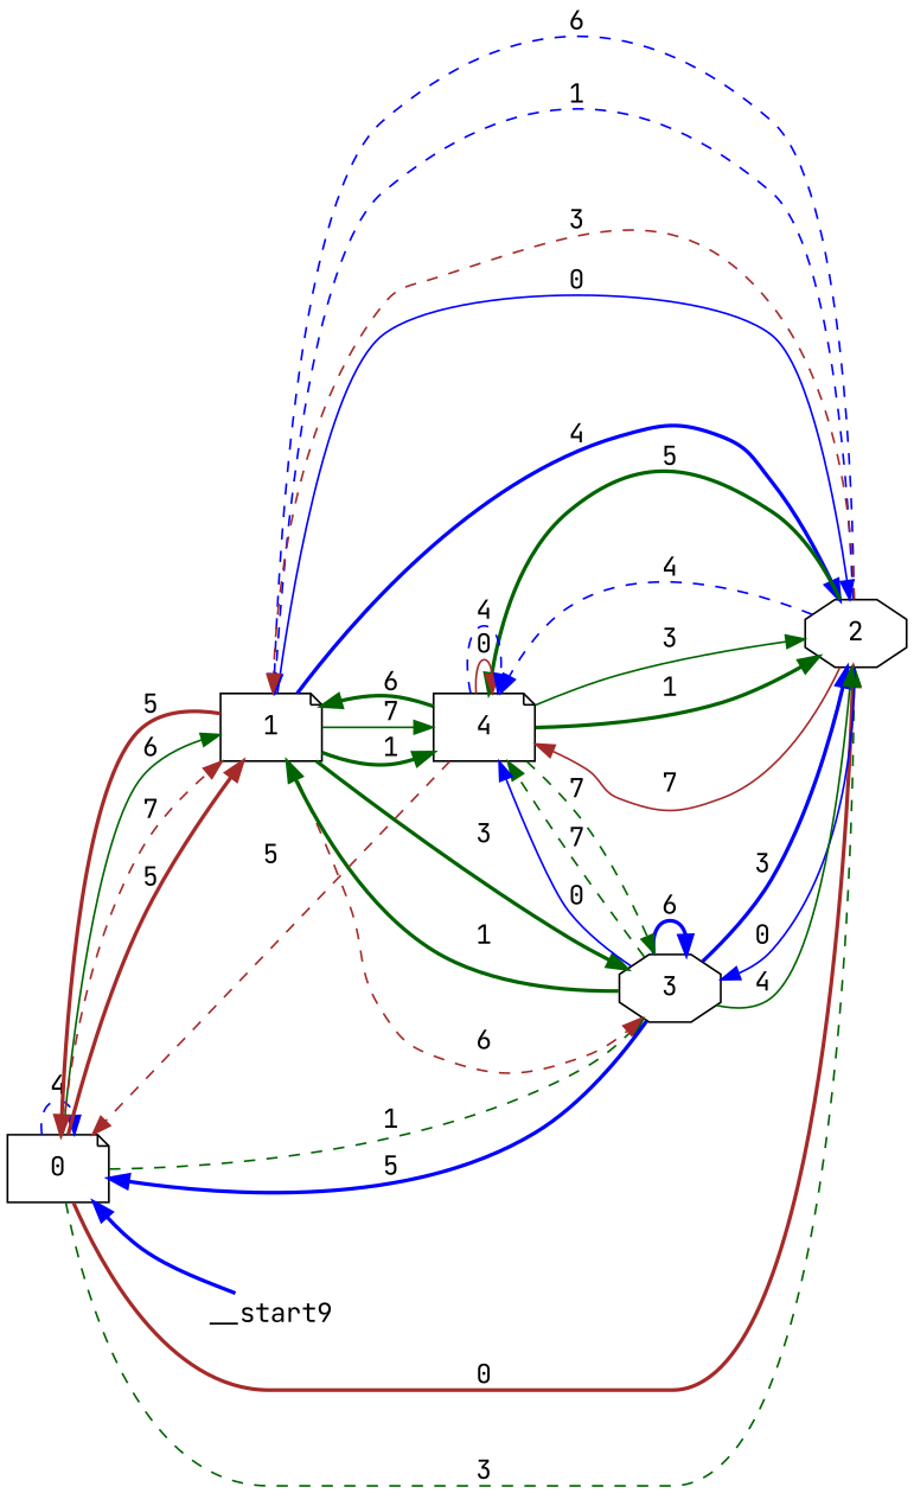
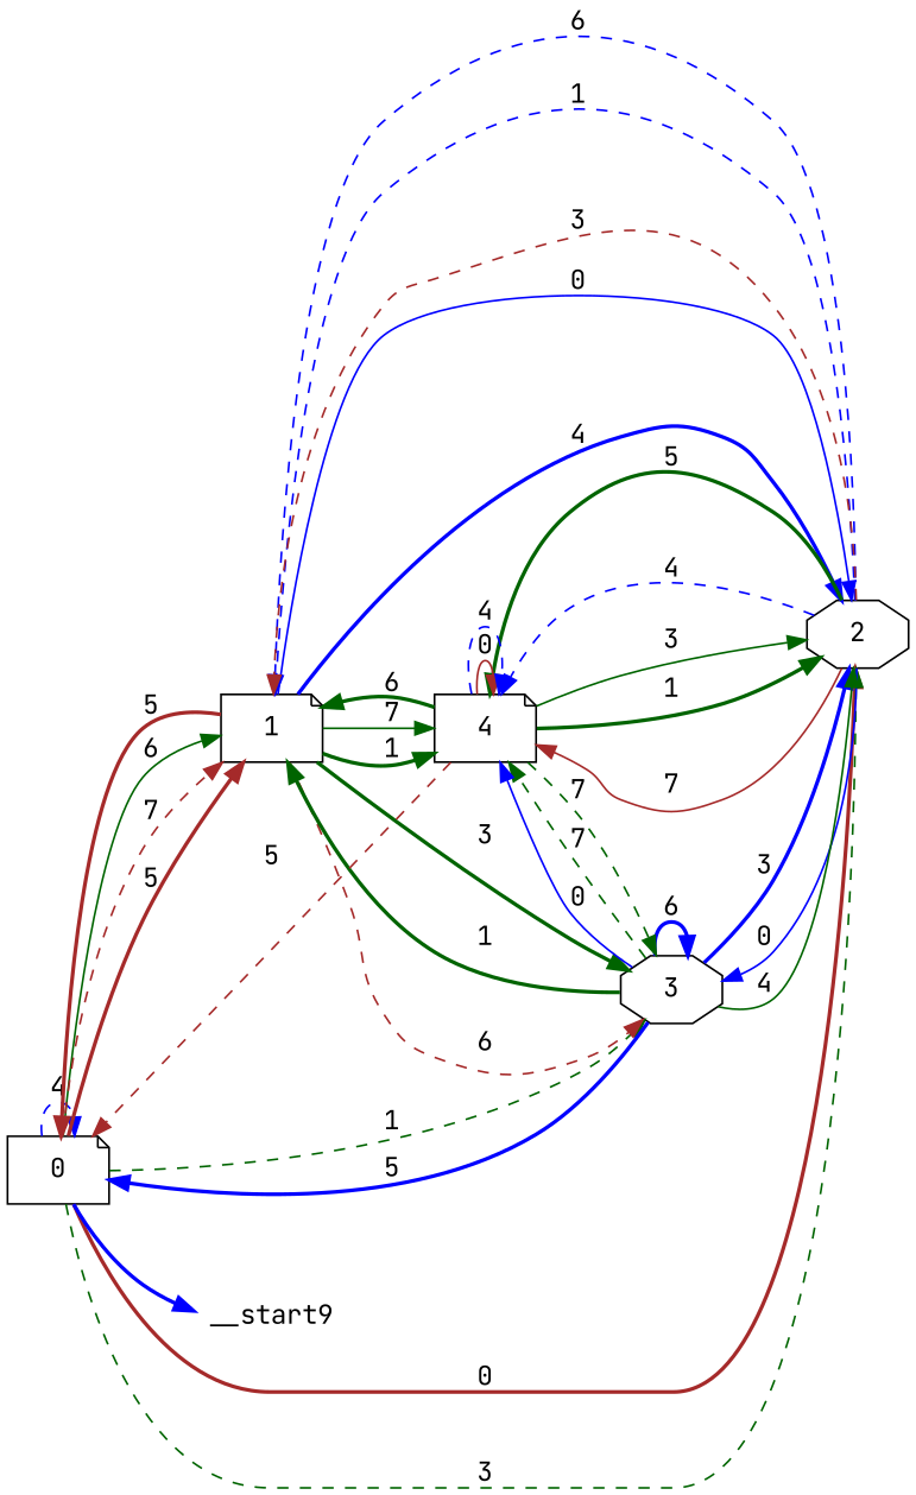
  digraph {
    fontname="JetBrains Mono"
    rankdir=LR
    node [fontname="JetBrains Mono" shape=note]
    edge [color=darkgreen fontname="JetBrains Mono" style=bold]
    n1 [label=0]
    n2 [label=1]
    n3 [label=2 shape=octagon]
    n4 [label=3 shape=octagon]
    n5 [label=4]
    n6 [height=0 label=__start9 shape=none width=0]
    n1 -> n1 [color=blue label=4 style=dashed]
    n1 -> n2 [label=6 style=solid]
    n1 -> n2 [color=brown label=7 style=dashed]
    n1 -> n2 [color=brown label=5]
    n1 -> n3 [color=brown label=0]
    n1 -> n3 [label=3 style=dashed]
    n1 -> n4 [label=1 style=dashed]
    n2 -> n1 [color=brown label=5]
    n2 -> n3 [color=blue label=0 style=solid]
    n2 -> n3 [color=blue label=4]
    n2 -> n4 [color=brown label=6 style=dashed]
    n2 -> n4 [label=3]
    n2 -> n5 [label=7 style=solid]
    n2 -> n5 [label=1]
    n3 -> n2 [color=blue label=6 style=dashed]
    n3 -> n2 [color=blue label=1 style=dashed]
    n3 -> n2 [color=brown label=3 style=dashed]
    n3 -> n4 [color=blue label=0 style=solid]
    n3 -> n5 [color=brown label=7 style=solid]
    n3 -> n5 [label=5]
    n3 -> n5 [color=blue label=4 style=dashed]
    n4 -> n1 [color=blue label=5]
    n4 -> n2 [label=1]
    n4 -> n3 [color=blue label=3]
    n4 -> n3 [label=4 style=solid]
    n4 -> n4 [color=blue label=6]
    n4 -> n5 [label=7 style=dashed]
    n4 -> n5 [color=blue label=0 style=solid]
    n5 -> n1 [color=brown label=5 style=dashed]
    n5 -> n2 [label=6]
    n5 -> n3 [label=1]
    n5 -> n3 [label=3 style=solid]
    n5 -> n4 [label=7 style=dashed]
    n5 -> n5 [color=brown label=0 style=solid]
    n5 -> n5 [color=blue label=4 style=dashed]
-   n6 -> n1 [color=blue]
+   n1 -> n6 [color=blue]
  }
